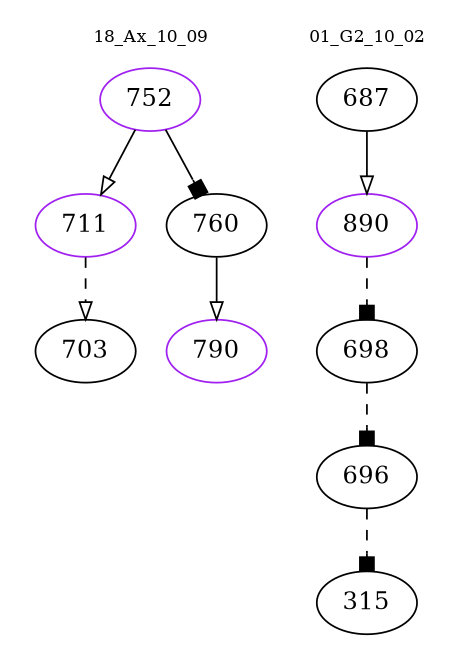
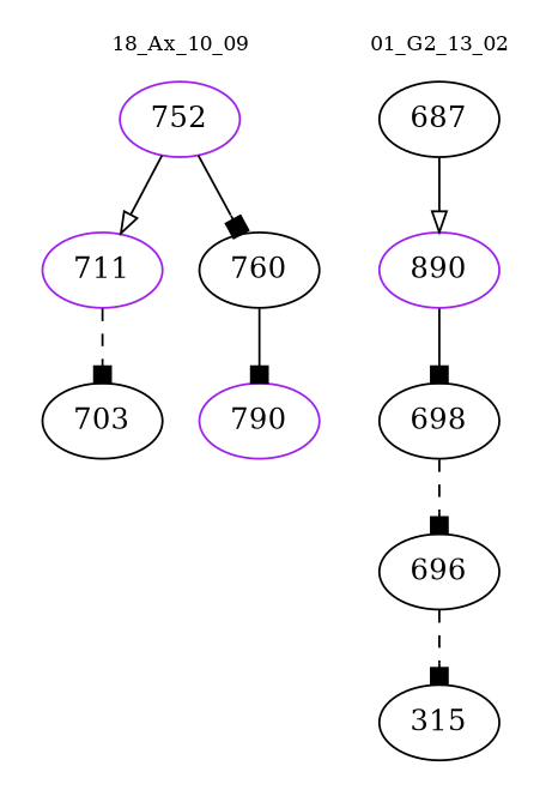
  digraph {
    node [color=black]
    edge [arrowhead=box color=black style=solid]
    n1 [color=purple label=752]
    n2 [color=purple label=711]
    n3 [label=760]
    n4 [label=703]
    n5 [color=purple label=790]
    n6 [label=687]
    n7 [color=purple label=890]
    n8 [label=696]
    n9 [label=698]
    n10 [label=315]
    subgraph cluster_1 {
      color=white
      fontsize=10
      label="18_Ax_10_09"
      n1
      n2
      n3
      n4
      n5
    }
    subgraph cluster_2 {
      color=white
      fontsize=10
-     label="01_G2_10_02"
+     label="01_G2_13_02"
      n6
      n7
      n8
      n9
      n10
    }
    n1 -> n2 [arrowhead=onormal]
    n1 -> n3
-   n2 -> n4 [arrowhead=onormal style=dashed]
-   n3 -> n5 [arrowhead=onormal]
+   n2 -> n4 [style=dashed]
+   n3 -> n5
    n6 -> n7 [arrowhead=onormal]
-   n7 -> n9 [style=dashed]
+   n7 -> n9
    n8 -> n10 [style=dashed]
    n9 -> n8 [style=dashed]
  }
